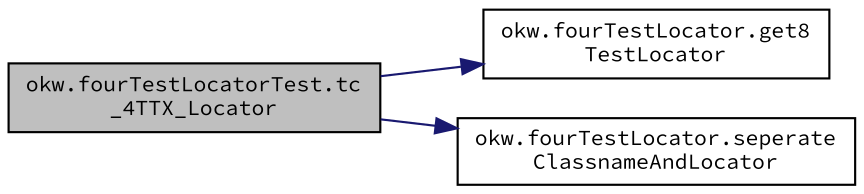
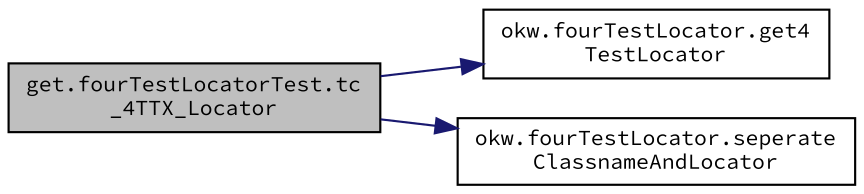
  digraph {
    fontname="Source Code Pro"
    rankdir=LR
    node [color=black fillcolor=white fontname="Source Code Pro" fontsize=10 shape=record style=filled]
    edge [color=midnightblue fontname="Source Code Pro" fontsize=10 labelfontname=Helvetica labelfontsize=10 style=solid]
-   n1 [fillcolor=grey75 fontcolor=black height=0.2 label="okw.fourTestLocatorTest.tc\l_4TTX_Locator" width=0.4]
-   n2 [height=0.2 label="okw.fourTestLocator.get8\lTestLocator" width=0.4]
+   n1 [fillcolor=grey75 fontcolor=black height=0.2 label="get.fourTestLocatorTest.tc\l_4TTX_Locator" width=0.4]
+   n2 [height=0.2 label="okw.fourTestLocator.get4\lTestLocator" width=0.4]
    n3 [height=0.2 label="okw.fourTestLocator.seperate\lClassnameAndLocator" width=0.4]
    n1 -> n2
    n1 -> n3
  }
